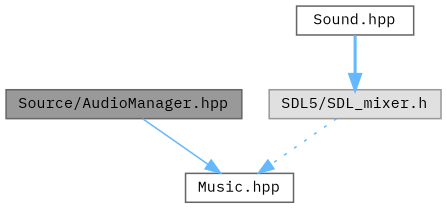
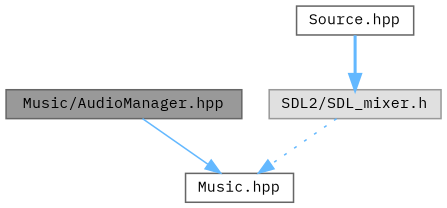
  digraph {
    fontname="IBM Plex Mono"
    node [color=grey40 fillcolor=white fontname="IBM Plex Mono" fontsize=10 shape=box style=filled]
    edge [color=steelblue1 fontname="IBM Plex Mono" fontsize=10 labelfontname=Helvetica labelfontsize=10]
-   n1 [color=gray40 fillcolor=grey60 fontcolor=black height=0.2 label="Source/AudioManager.hpp" width=0.4]
+   n1 [color=gray40 fillcolor=grey60 fontcolor=black height=0.2 label="Music/AudioManager.hpp" width=0.4]
    n2 [height=0.2 label="Music.hpp" width=0.4]
-   n3 [height=0.2 label="Sound.hpp" width=0.4]
-   n4 [color=grey60 fillcolor="#E0E0E0" height=0.2 label="SDL5/SDL_mixer.h" width=0.4]
+   n3 [height=0.2 label="Source.hpp" width=0.4]
+   n4 [color=grey60 fillcolor="#E0E0E0" height=0.2 label="SDL2/SDL_mixer.h" width=0.4]
    n1 -> n2 [style=solid]
    n3 -> n4 [style=bold]
    n4 -> n2 [style=dotted]
  }
